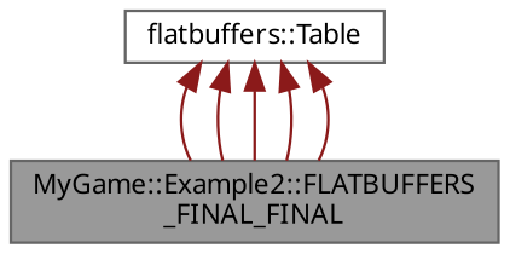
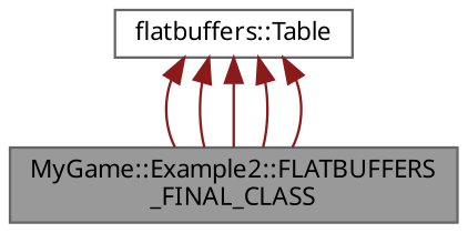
  digraph {
    fontname="Noto Sans"
    node [color=gray40 fontname="Noto Sans" fontsize=10 shape=box style=filled]
    edge [color=firebrick4 dir=back fontname="Noto Sans" fontsize=10 labelfontname=Helvetica labelfontsize=10 style=solid]
-   n1 [fillcolor=grey60 fontcolor=black height=0.2 label="MyGame::Example2::FLATBUFFERS\l_FINAL_FINAL" width=0.4]
+   n1 [fillcolor=grey60 fontcolor=black height=0.2 label="MyGame::Example2::FLATBUFFERS\l_FINAL_CLASS" width=0.4]
    n2 [fillcolor=white height=0.2 label="flatbuffers::Table" width=0.4]
    n2 -> n1
    n2 -> n1
    n2 -> n1
    n2 -> n1
    n2 -> n1
  }
